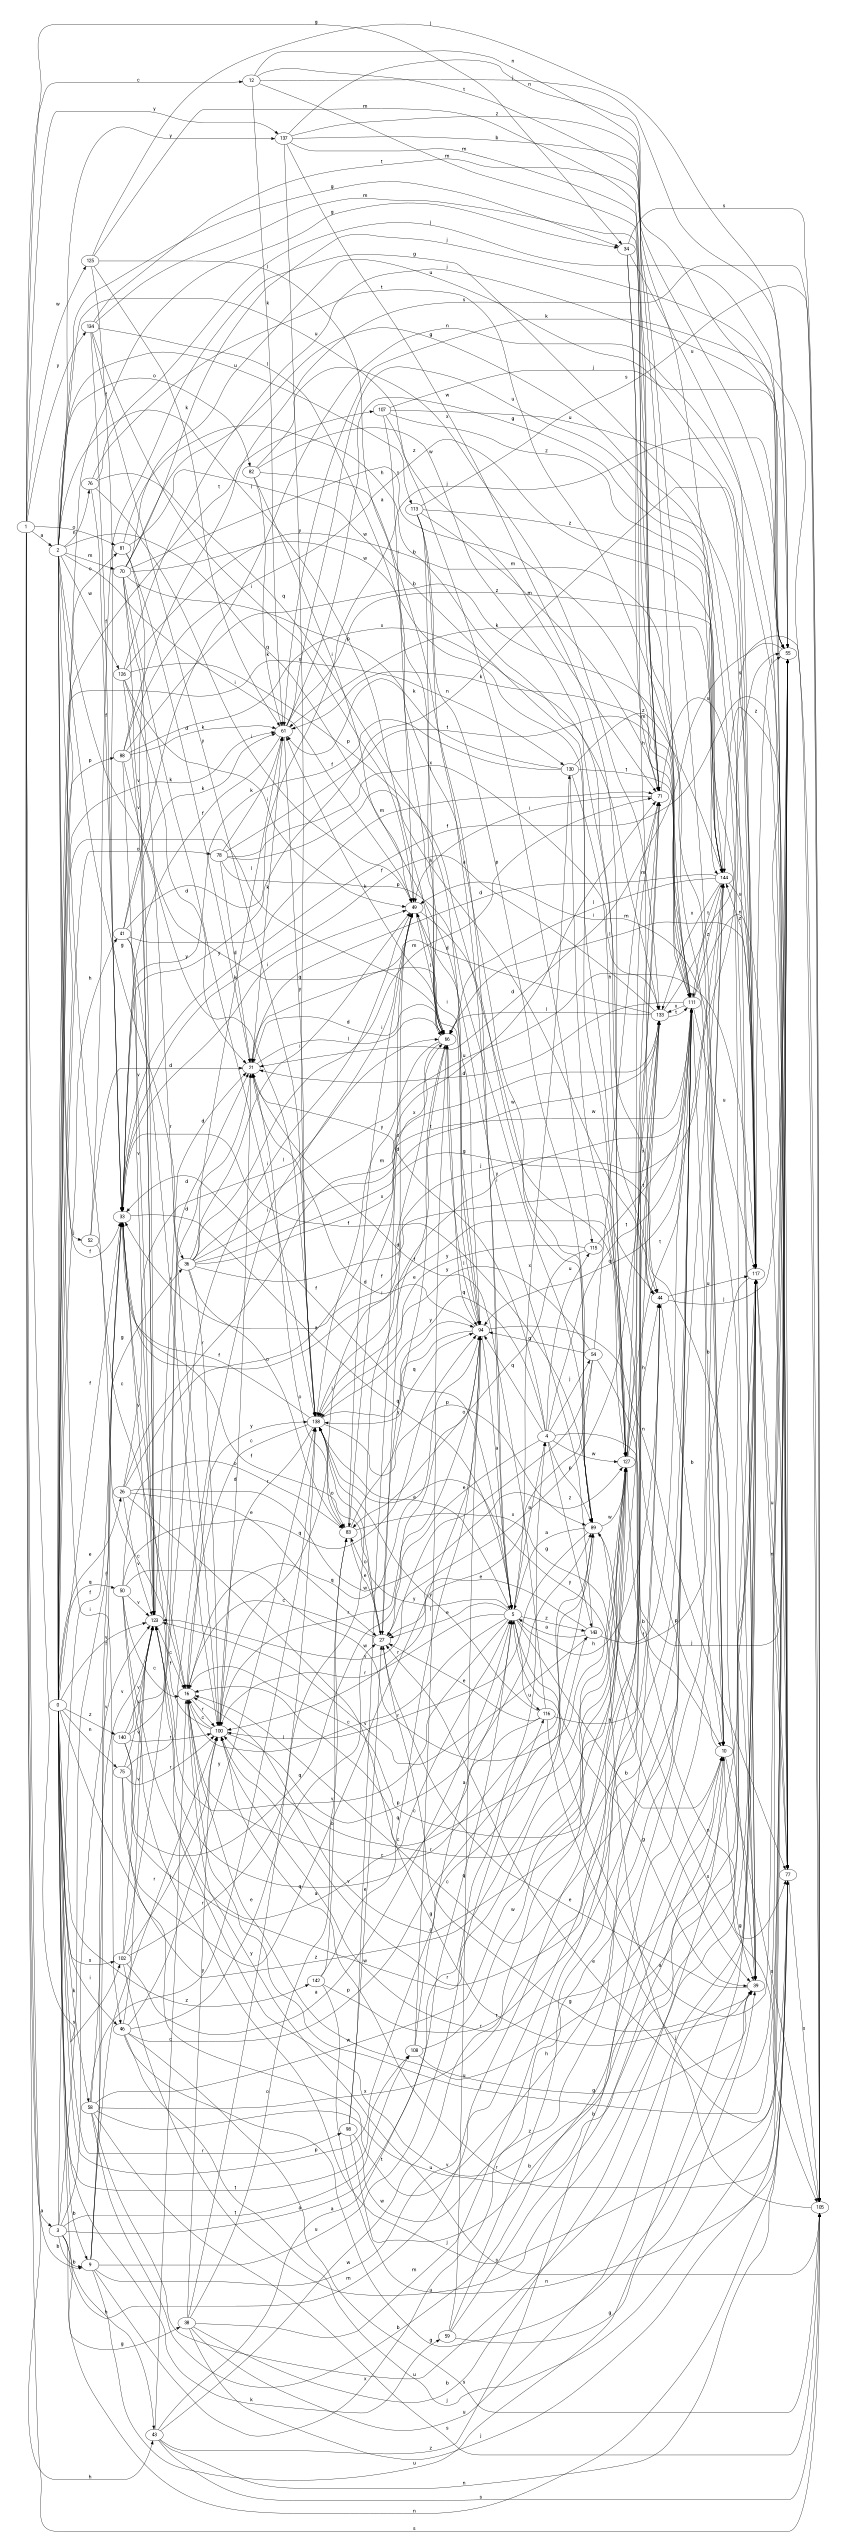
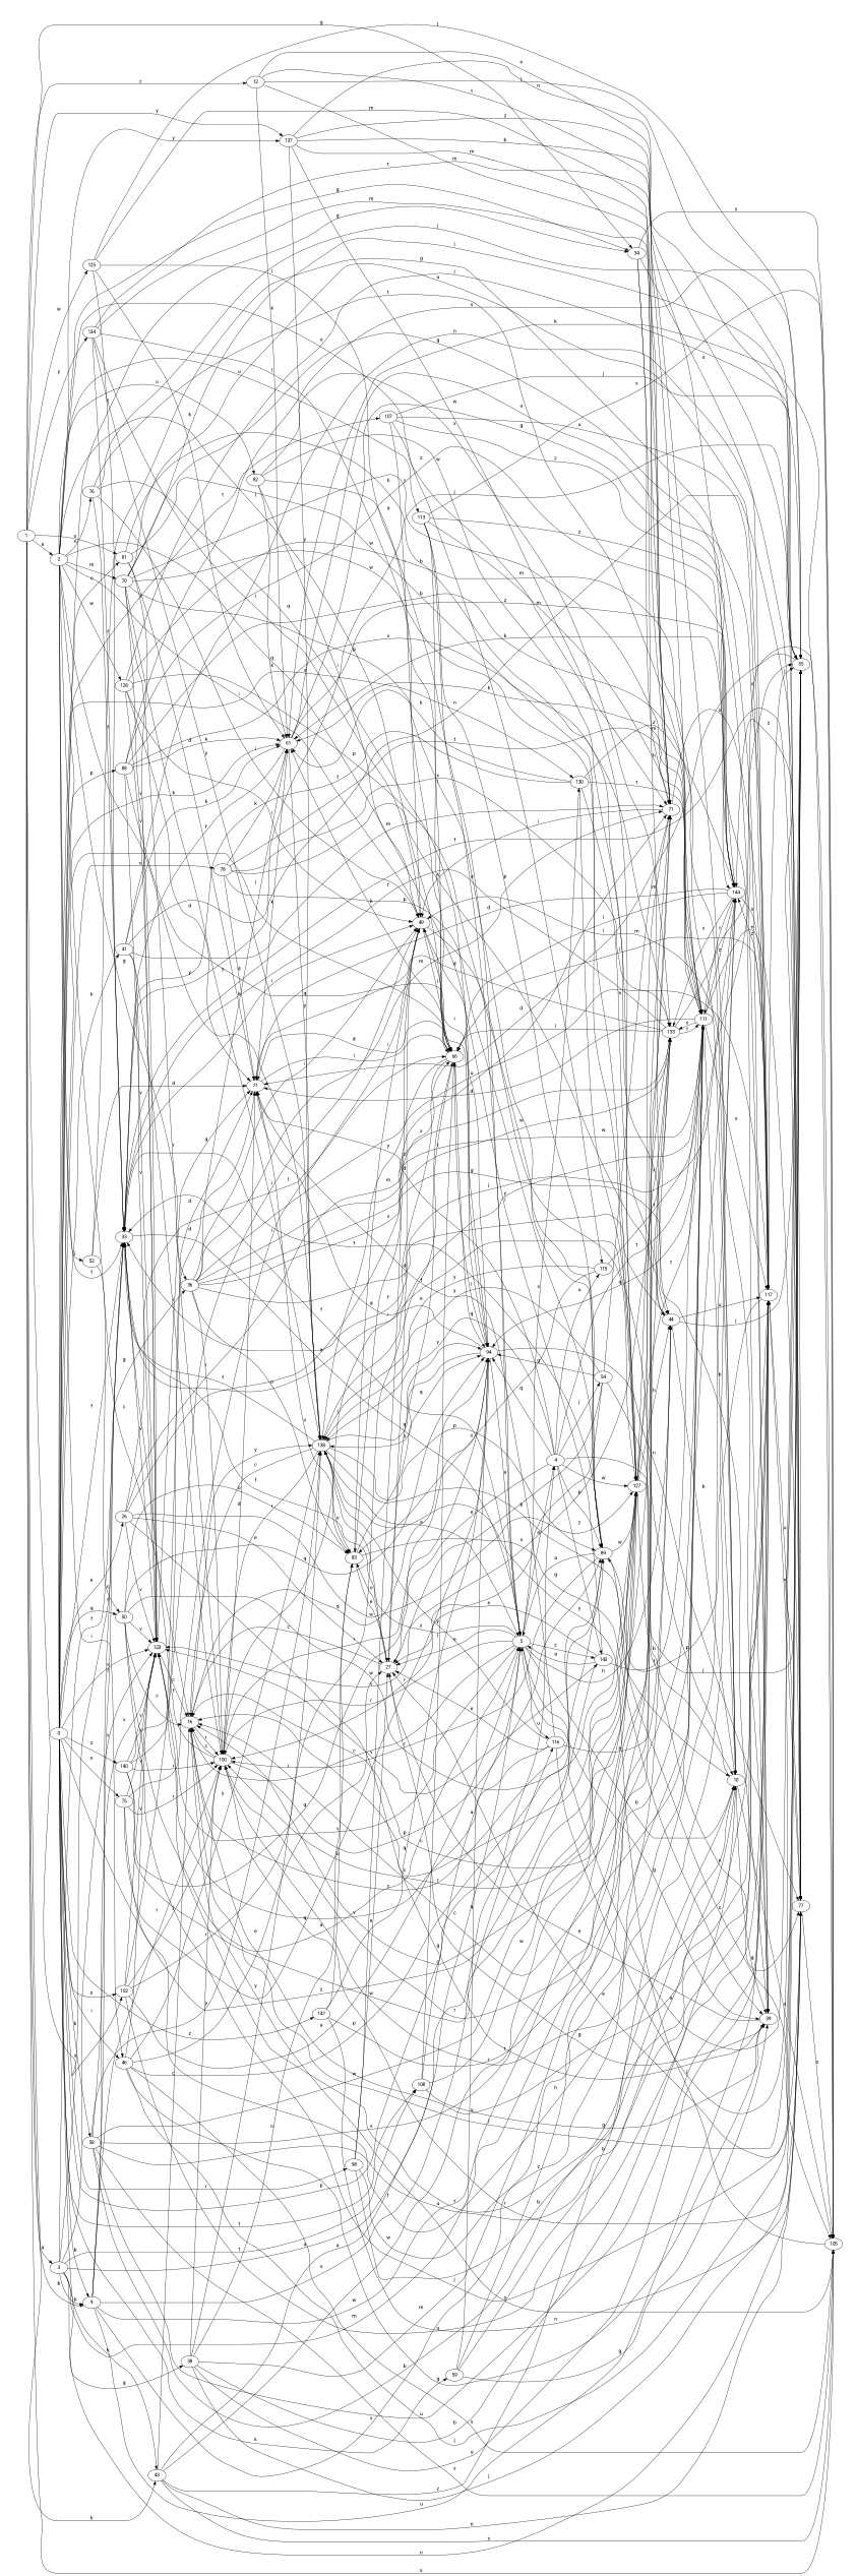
  strict digraph {
    fontname=Roboto
    rankdir=LR
    node [fontname=Roboto]
    edge [fontname=Roboto]
    0
    9
    26
    33
    34
    41
    43
    46
    58
    59
    61
    66
    75
    78
    81
    88
    89
    n18 [label=50]
    98
    102
    107
    108
    123
    130
    140
    142
    143
    127
    100
    116
    117
    133
    71
    27
    39
    49
    77
    5
    105
    44
    55
    16
    144
    138
    10
    111
    94
    21
    83
    1
    2
    3
    12
    125
    134
    137
    36
    52
    70
    76
    82
    113
    115
    126
    4
    38
    54
    0 -> 9 [label=b]
    0 -> 26 [label=e]
    0 -> 33 [label=f]
    0 -> 34 [label=g]
    0 -> 41 [label=h]
    0 -> 43 [label=h]
    0 -> 46 [label=i]
    0 -> 58 [label=k]
    0 -> 59 [label=k]
    0 -> 61 [label=k]
    0 -> 66 [label=l]
    0 -> 75 [label=n]
    0 -> 78 [label=o]
    0 -> 81 [label=o]
    0 -> 88 [label=p]
    0 -> 89 [label=p]
    0 -> n18 [label=q]
    0 -> 98 [label=r]
    0 -> 102 [label=s]
    0 -> 107 [label=t]
    0 -> 108 [label=t]
    0 -> 123 [label=v]
    0 -> 130 [label=x]
    0 -> 140 [label=z]
    0 -> 142 [label=z]
    0 -> 143 [label=z]
    9 -> 33 [label=f]
    9 -> 123 [label=v]
    9 -> 127 [label=w]
    9 -> 100 [label=r]
    9 -> 116 [label=u]
    9 -> 117 [label=u]
    9 -> 133 [label=x]
    26 -> 66 [label=l]
    26 -> 123 [label=v]
    26 -> 127 [label=w]
    26 -> 133 [label=x]
    26 -> 71 [label=m]
    26 -> 27 [label=e]
    26 -> 39 [label=g]
    33 -> 123 [label=v]
    33 -> 49 [label=i]
    33 -> 77 [label=n]
    33 -> 5 [label=a]
    34 -> 117 [label=u]
    34 -> 71 [label=m]
    34 -> 105 [label=s]
    34 -> 44 [label=h]
    41 -> 61 [label=k]
    41 -> 123 [label=v]
    41 -> 100 [label=r]
    41 -> 71 [label=m]
    41 -> 77 [label=n]
    41 -> 55 [label=j]
    43 -> 127 [label=w]
    43 -> 77 [label=n]
    43 -> 5 [label=a]
    43 -> 105 [label=s]
    43 -> 16 [label=c]
    43 -> 144 [label=z]
    46 -> 89 [label=p]
    46 -> 123 [label=v]
    46 -> 27 [label=e]
    46 -> 39 [label=g]
    46 -> 105 [label=s]
    46 -> 55 [label=j]
    46 -> 138 [label=y]
    58 -> 33 [label=f]
    58 -> 127 [label=w]
    58 -> 117 [label=u]
    58 -> 133 [label=x]
    58 -> 105 [label=s]
    58 -> 138 [label=y]
    58 -> 10 [label=b]
    58 -> 111 [label=t]
    59 -> 39 [label=g]
    59 -> 44 [label=h]
    59 -> 10 [label=b]
    59 -> 94 [label=q]
    61 -> 33 [label=f]
    61 -> 117 [label=u]
    61 -> 39 [label=g]
    61 -> 144 [label=z]
    61 -> 138 [label=y]
    66 -> 61 [label=k]
    66 -> 27 [label=e]
    66 -> 138 [label=y]
    66 -> 94 [label=q]
    66 -> 21 [label=d]
    66 -> 83 [label=o]
    75 -> 123 [label=v]
    75 -> 100 [label=r]
    75 -> 117 [label=u]
    75 -> 49 [label=i]
    75 -> 94 [label=q]
    78 -> 61 [label=k]
    78 -> 89 [label=p]
    78 -> 133 [label=x]
    78 -> 44 [label=h]
    78 -> 111 [label=t]
    78 -> 21 [label=d]
    81 -> 123 [label=v]
    81 -> 127 [label=w]
    81 -> 44 [label=h]
    81 -> 21 [label=d]
    88 -> 61 [label=k]
    88 -> 123 [label=v]
    88 -> 133 [label=x]
    88 -> 105 [label=s]
    88 -> 144 [label=z]
    88 -> 10 [label=b]
    88 -> 94 [label=q]
    89 -> 33 [label=f]
    89 -> 127 [label=w]
    89 -> 100 [label=r]
    89 -> 5 [label=a]
    89 -> 105 [label=s]
    89 -> 16 [label=c]
    n18 -> 123 [label=v]
    n18 -> 127 [label=w]
    n18 -> 5 [label=a]
    n18 -> 55 [label=j]
    n18 -> 16 [label=c]
    n18 -> 94 [label=q]
    n18 -> 83 [label=o]
    98 -> 27 [label=e]
    98 -> 49 [label=i]
    98 -> 144 [label=z]
    98 -> 10 [label=b]
    102 -> 66 [label=l]
    102 -> 123 [label=v]
    102 -> 100 [label=j]
    102 -> 117 [label=u]
    102 -> 5 [label=a]
    102 -> 21 [label=d]
    107 -> 117 [label=u]
    107 -> 71 [label=m]
    107 -> 49 [label=i]
    107 -> 55 [label=j]
    107 -> 144 [label=z]
    108 -> 66 [label=l]
    108 -> 127 [label=w]
    108 -> 39 [label=g]
    108 -> 5 [label=a]
    123 -> 16 [label=c]
    123 -> 21 [label=d]
    130 -> 33 [label=f]
    130 -> 61 [label=k]
    130 -> 127 [label=w]
    130 -> 44 [label=h]
    130 -> 144 [label=z]
    130 -> 111 [label=t]
    140 -> 123 [label=v]
    140 -> 127 [label=w]
    140 -> 100 [label=r]
    140 -> 49 [label=i]
    140 -> 94 [label=q]
    140 -> 21 [label=d]
    142 -> 77 [label=n]
    142 -> 111 [label=t]
    142 -> 94 [label=q]
    142 -> 83 [label=o]
    143 -> 123 [label=v]
    143 -> 27 [label=e]
    143 -> 49 [label=i]
    143 -> 5 [label=a]
    143 -> 111 [label=t]
    127 -> 133 [label=x]
    127 -> 71 [label=m]
    127 -> 77 [label=n]
    127 -> 44 [label=h]
    127 -> 16 [label=c]
    127 -> 111 [label=t]
    100 -> 33 [label=f]
    100 -> 66 [label=l]
    100 -> 89 [label=p]
    100 -> 16 [label=c]
    100 -> 21 [label=d]
    116 -> 123 [label=v]
    116 -> 27 [label=e]
    116 -> 44 [label=h]
    116 -> 55 [label=j]
    116 -> 138 [label=y]
    116 -> 21 [label=d]
    117 -> 66 [label=l]
    117 -> 89 [label=p]
    117 -> 123 [label=v]
    117 -> 100 [label=r]
    117 -> 77 [label=n]
    117 -> 55 [label=j]
    117 -> 144 [label=z]
    133 -> 33 [label=f]
    133 -> 66 [label=l]
    133 -> 105 [label=s]
    133 -> 16 [label=c]
    133 -> 111 [label=t]
    133 -> 21 [label=d]
    71 -> 100 [label=r]
    71 -> 117 [label=u]
    71 -> 49 [label=i]
    27 -> 33 [label=f]
    27 -> 133 [label=x]
    27 -> 39 [label=g]
    27 -> 49 [label=i]
    27 -> 16 [label=c]
    27 -> 83 [label=o]
    39 -> 27 [label=e]
    39 -> 49 [label=i]
    49 -> 66 [label=l]
    49 -> 127 [label=w]
    77 -> 33 [label=f]
    77 -> 100 [label=r]
    77 -> 117 [label=u]
    77 -> 27 [label=e]
    77 -> 105 [label=s]
    77 -> 144 [label=z]
    5 -> 33 [label=f]
    5 -> 123 [label=v]
    5 -> 130 [label=x]
    5 -> 143 [label=z]
    5 -> 100 [label=r]
    5 -> 116 [label=u]
    5 -> 27 [label=e]
    5 -> 39 [label=g]
    5 -> 44 [label=h]
    5 -> 16 [label=c]
    5 -> 138 [label=y]
    5 -> 10 [label=b]
    5 -> 4 [label=a]
    105 -> 61 [label=k]
    105 -> 138 [label=y]
    44 -> 33 [label=f]
    44 -> 117 [label=u]
    44 -> 55 [label=j]
    44 -> 10 [label=b]
    55 -> 5 [label=a]
    55 -> 21 [label=d]
    16 -> 100 [label=r]
    16 -> 117 [label=u]
    16 -> 105 [label=s]
    16 -> 55 [label=j]
    16 -> 138 [label=y]
    16 -> 94 [label=q]
    144 -> 61 [label=k]
    144 -> 66 [label=l]
    144 -> 117 [label=u]
    144 -> 133 [label=x]
    144 -> 16 [label=c]
    144 -> 111 [label=t]
    144 -> 94 [label=q]
    144 -> 21 [label=d]
    138 -> 33 [label=f]
    138 -> 89 [label=p]
    138 -> 100 [label=r]
    138 -> 5 [label=a]
    138 -> 16 [label=c]
+   138 -> 10 [label=b]
    138 -> 94 [label=q]
    138 -> 83 [label=o]
    10 -> 33 [label=f]
    10 -> 39 [label=g]
    10 -> 105 [label=s]
    111 -> 61 [label=k]
    111 -> 100 [label=r]
    111 -> 117 [label=u]
    111 -> 133 [label=x]
    111 -> 77 [label=n]
    111 -> 16 [label=c]
    111 -> 144 [label=z]
    111 -> 138 [label=y]
    111 -> 10 [label=b]
    111 -> 21 [label=d]
    94 -> 66 [label=l]
    94 -> 100 [label=r]
    94 -> 49 [label=i]
    94 -> 77 [label=n]
    94 -> 5 [label=a]
    94 -> 138 [label=y]
    94 -> 21 [label=d]
    21 -> 61 [label=k]
    21 -> 66 [label=l]
    21 -> 83 [label=o]
    83 -> 27 [label=e]
    83 -> 39 [label=g]
    83 -> 49 [label=i]
    83 -> 94 [label=q]
    1 -> 9 [label=b]
    1 -> 34 [label=g]
    1 -> 43 [label=h]
    1 -> 81 [label=o]
    1 -> 102 [label=s]
    1 -> 105 [label=s]
    1 -> 2 [label=a]
    1 -> 3 [label=a]
    1 -> 12 [label=c]
    1 -> 125 [label=w]
    1 -> 134 [label=y]
    1 -> 137 [label=y]
    2 -> 33 [label=f]
    2 -> 34 [label=g]
    2 -> 46 [label=i]
    2 -> 66 [label=l]
    2 -> 49 [label=i]
    2 -> 16 [label=c]
    2 -> 138 [label=y]
    2 -> 94 [label=q]
    2 -> 137 [label=y]
    2 -> 36 [label=g]
    2 -> 52 [label=j]
    2 -> 70 [label=m]
    2 -> 76 [label=n]
    2 -> 82 [label=o]
    2 -> 113 [label=u]
    2 -> 115 [label=u]
    2 -> 126 [label=w]
    3 -> 9 [label=b]
    3 -> 33 [label=f]
    3 -> 108 [label=t]
    3 -> 123 [label=v]
    3 -> 71 [label=m]
    3 -> 77 [label=n]
    3 -> 36 [label=g]
    3 -> 4 [label=a]
    3 -> 38 [label=g]
    12 -> 61 [label=k]
    12 -> 71 [label=m]
    12 -> 77 [label=n]
    12 -> 55 [label=j]
    12 -> 111 [label=t]
    125 -> 33 [label=f]
    125 -> 61 [label=k]
    125 -> 66 [label=l]
    125 -> 71 [label=m]
    125 -> 55 [label=j]
    134 -> 33 [label=f]
    134 -> 66 [label=l]
    134 -> 71 [label=m]
    134 -> 49 [label=i]
    134 -> 138 [label=y]
    134 -> 111 [label=t]
    137 -> 127 [label=w]
    137 -> 71 [label=m]
    137 -> 77 [label=n]
    137 -> 144 [label=z]
    137 -> 138 [label=y]
    137 -> 10 [label=b]
    36 -> 61 [label=k]
    36 -> 100 [label=r]
    36 -> 117 [label=u]
    36 -> 133 [label=x]
    36 -> 71 [label=m]
    36 -> 39 [label=g]
    36 -> 49 [label=i]
    36 -> 55 [label=j]
    36 -> 111 [label=t]
    36 -> 83 [label=o]
    52 -> 39 [label=g]
-   52 -> 16 [label=c]
+   52 -> n18 [label=c]
    52 -> 21 [label=d]
    70 -> 89 [label=p]
    70 -> 123 [label=v]
    70 -> 127 [label=w]
    70 -> 100 [label=r]
    70 -> 117 [label=u]
    70 -> 39 [label=g]
    70 -> 55 [label=j]
    70 -> 138 [label=y]
    70 -> 111 [label=t]
    76 -> 33 [label=f]
    76 -> 49 [label=i]
    76 -> 55 [label=j]
    76 -> 111 [label=t]
    76 -> 94 [label=q]
    82 -> 61 [label=k]
    82 -> 127 [label=w]
    82 -> 133 [label=x]
    82 -> 49 [label=i]
    82 -> 5 [label=a]
    113 -> 66 [label=l]
    113 -> 89 [label=p]
    113 -> 71 [label=m]
    113 -> 5 [label=a]
    113 -> 105 [label=s]
    113 -> 144 [label=z]
    115 -> 138 [label=y]
    115 -> 111 [label=t]
    115 -> 83 [label=o]
    126 -> 89 [label=p]
    126 -> 123 [label=v]
    126 -> 49 [label=i]
    126 -> 55 [label=j]
    126 -> 10 [label=b]
    126 -> 21 [label=d]
    4 -> 89 [label=p]
    4 -> 143 [label=z]
    4 -> 127 [label=w]
    4 -> 27 [label=e]
    4 -> 138 [label=y]
    4 -> 10 [label=b]
    4 -> 111 [label=t]
    4 -> 94 [label=q]
    4 -> 21 [label=d]
    4 -> 115 [label=u]
    4 -> 54 [label=j]
    38 -> 100 [label=r]
    38 -> 117 [label=u]
    38 -> 71 [label=m]
    38 -> 55 [label=j]
    38 -> 138 [label=y]
    38 -> 10 [label=b]
    38 -> 83 [label=o]
    54 -> 123 [label=v]
    54 -> 100 [label=r]
    54 -> 71 [label=m]
    54 -> 55 [label=j]
    54 -> 138 [label=y]
    54 -> 94 [label=q]
  }
